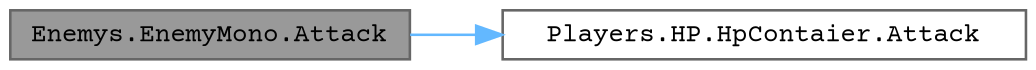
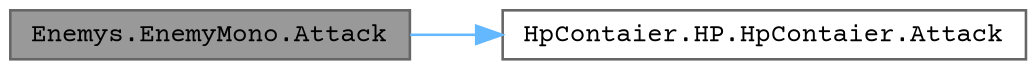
  digraph {
    rankdir=LR
    fontname="Courier Prime"
    node [fontname="Courier Prime" fontsize=10 shape=box style=filled]
    n1 [color=gray40 fillcolor=grey60 fontcolor=black height=0.2 label="Enemys.EnemyMono.Attack" width=0.4]
-   n2 [color=grey40 fillcolor=white height=0.2 label="Players.HP.HpContaier.Attack" width=0.4]
+   n2 [color=grey40 fillcolor=white height=0.2 label="HpContaier.HP.HpContaier.Attack" width=0.4]
    n1 -> n2 [color=steelblue1 fontname="Courier Prime" fontsize=10 labelfontname=Helvetica labelfontsize=10 style=solid]
  }
